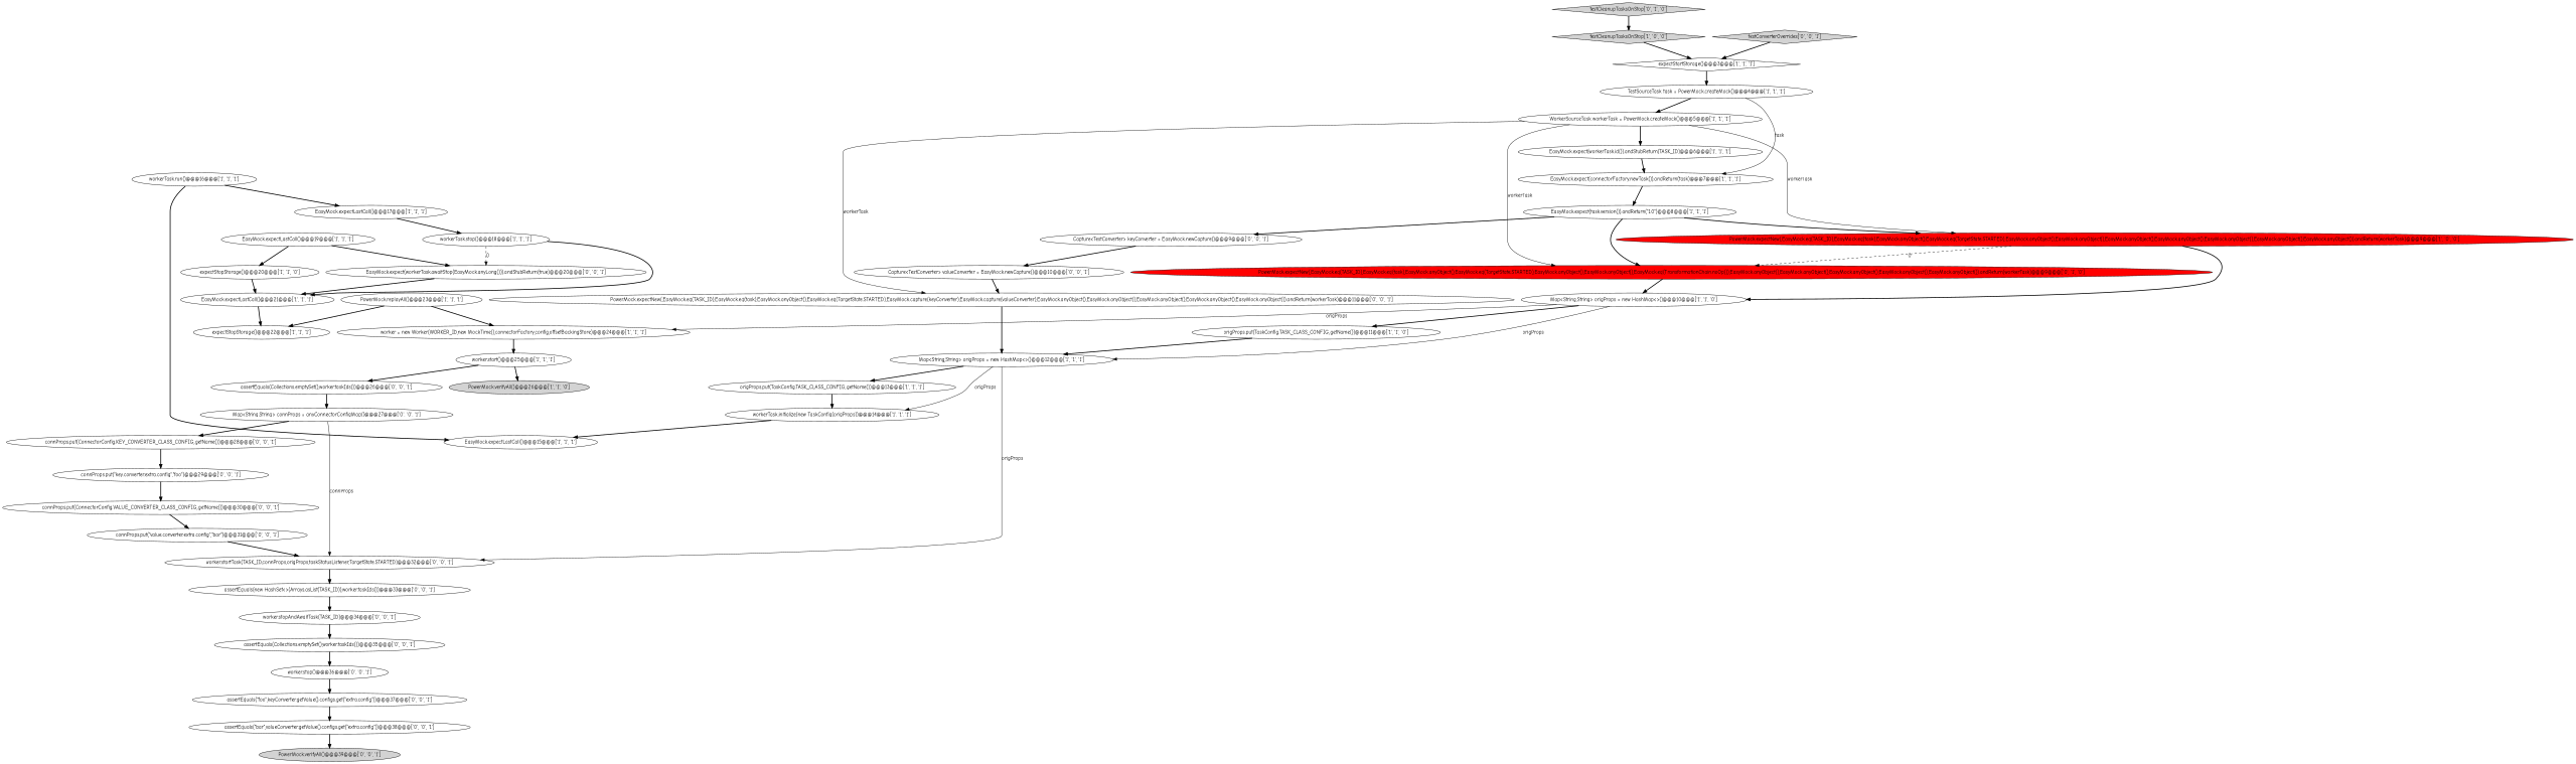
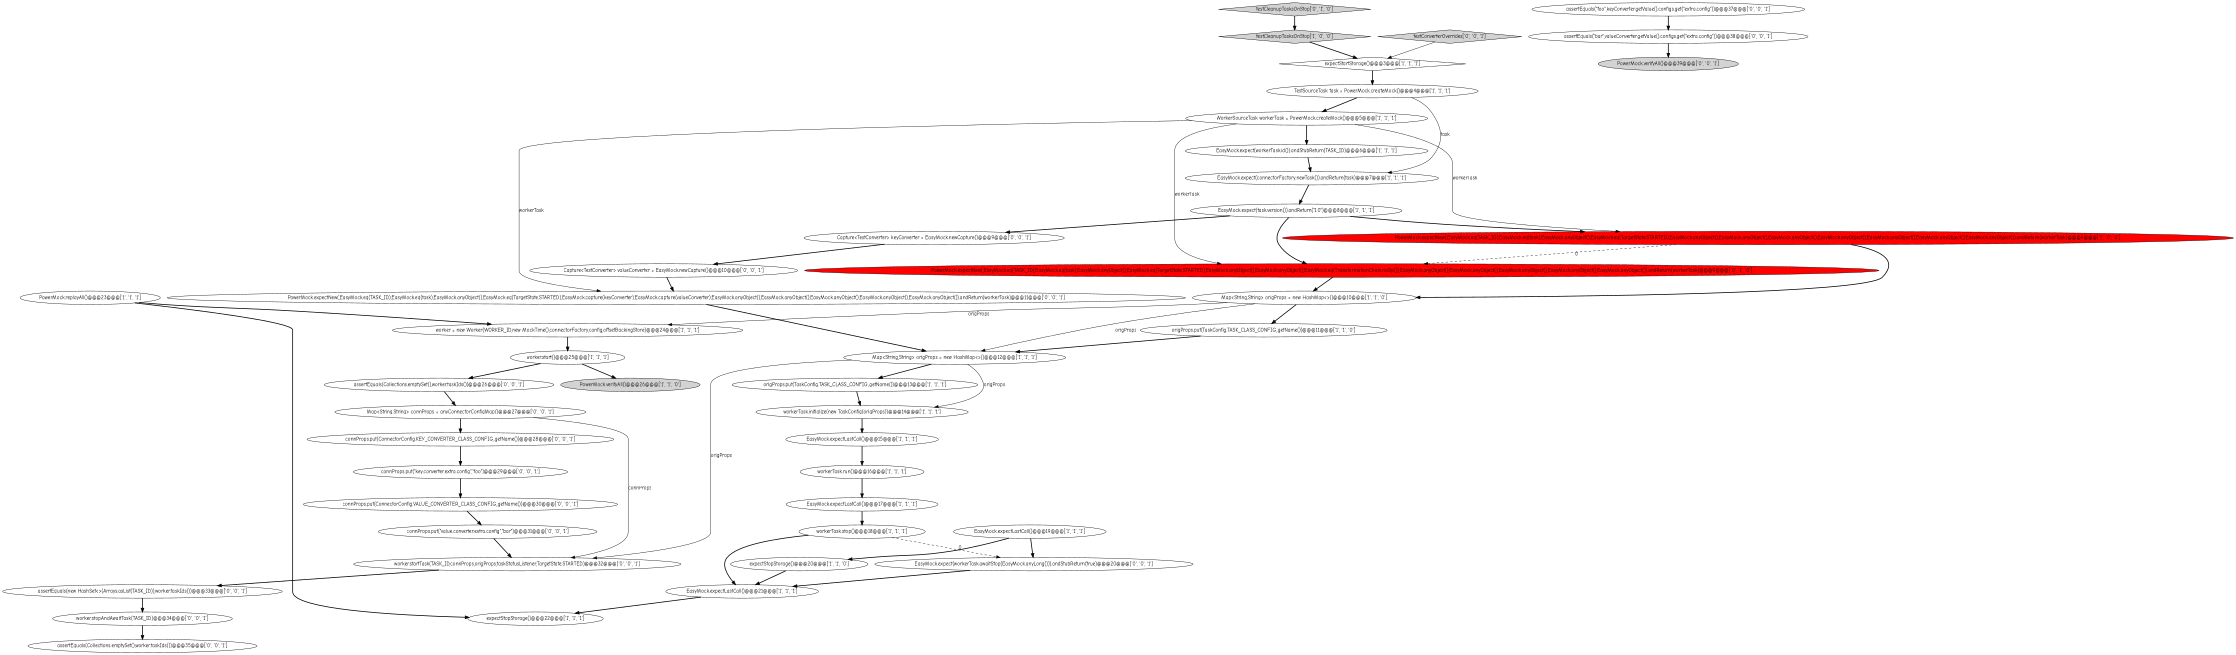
  digraph {
    fontname="Comic Neue"
    node [fillcolor=white fontname="Comic Neue" shape=ellipse style=filled]
    edge [fontname="Comic Neue" style=bold]
    n1 [fillcolor=lightgray label="testCleanupTasksOnStop['0', '1', '0']" shape=diamond]
    n2 [fillcolor=lightgray label="testCleanupTasksOnStop['1', '0', '0']" shape=diamond]
    n3 [label="expectStartStorage()@@@3@@@['1', '1', '1']" shape=diamond]
    n4 [label="TestSourceTask task = PowerMock.createMock()@@@4@@@['1', '1', '1']"]
    n5 [label="assertEquals(Collections.emptySet(),worker.taskIds())@@@35@@@['0', '0', '1']"]
-   n6 [label="worker.stop()@@@36@@@['0', '0', '1']"]
    n7 [label="assertEquals(\"foo\",keyConverter.getValue().configs.get(\"extra.config\"))@@@37@@@['0', '0', '1']"]
    n8 [label="EasyMock.expect(task.version()).andReturn(\"1.0\")@@@8@@@['1', '1', '1']"]
    n9 [fillcolor=red label="PowerMock.expectNew(,EasyMock.eq(TASK_ID),EasyMock.eq(task),EasyMock.anyObject(),EasyMock.eq(TargetState.STARTED),EasyMock.anyObject(),EasyMock.anyObject(),EasyMock.anyObject(),EasyMock.anyObject(),EasyMock.anyObject(),EasyMock.anyObject(),EasyMock.anyObject()).andReturn(workerTask)@@@9@@@['1', '0', '0']"]
    n10 [fillcolor=red label="PowerMock.expectNew(,EasyMock.eq(TASK_ID),EasyMock.eq(task),EasyMock.anyObject(),EasyMock.eq(TargetState.STARTED),EasyMock.anyObject(),EasyMock.anyObject(),EasyMock.eq(TransformationChain.noOp()),EasyMock.anyObject(),EasyMock.anyObject(),EasyMock.anyObject(),EasyMock.anyObject(),EasyMock.anyObject()).andReturn(workerTask)@@@9@@@['0', '1', '0']"]
    n11 [label="Capture<TestConverter> keyConverter = EasyMock.newCapture()@@@9@@@['0', '0', '1']"]
    n12 [label="Map<String,String> origProps = new HashMap<>()@@@10@@@['1', '1', '0']"]
    n13 [label="Capture<TestConverter> valueConverter = EasyMock.newCapture()@@@10@@@['0', '0', '1']"]
    n14 [label="EasyMock.expect(connectorFactory.newTask()).andReturn(task)@@@7@@@['1', '1', '1']"]
    n15 [label="WorkerSourceTask workerTask = PowerMock.createMock()@@@5@@@['1', '1', '1']"]
    n16 [label="connProps.put(ConnectorConfig.VALUE_CONVERTER_CLASS_CONFIG,.getName())@@@30@@@['0', '0', '1']"]
    n17 [label="connProps.put(\"value.converter.extra.config\",\"bar\")@@@31@@@['0', '0', '1']"]
    n18 [label="worker.startTask(TASK_ID,connProps,origProps,taskStatusListener,TargetState.STARTED)@@@32@@@['0', '0', '1']"]
    n19 [label="workerTask.stop()@@@18@@@['1', '1', '1']"]
    n20 [label="EasyMock.expect(workerTask.awaitStop(EasyMock.anyLong())).andStubReturn(true)@@@20@@@['0', '0', '1']"]
    n21 [label="EasyMock.expectLastCall()@@@21@@@['1', '1', '1']"]
    n22 [label="EasyMock.expectLastCall()@@@19@@@['1', '1', '1']"]
    n23 [label="expectStopStorage()@@@20@@@['1', '1', '0']"]
    n24 [label="assertEquals(new HashSet<>(Arrays.asList(TASK_ID)),worker.taskIds())@@@33@@@['0', '0', '1']"]
    n25 [fillcolor=lightgray label="PowerMock.verifyAll()@@@26@@@['1', '1', '0']"]
    n26 [label="expectStopStorage()@@@22@@@['1', '1', '1']"]
    n27 [fillcolor=lightgray label="PowerMock.verifyAll()@@@39@@@['0', '0', '1']"]
    n28 [label="worker = new Worker(WORKER_ID,new MockTime(),connectorFactory,config,offsetBackingStore)@@@24@@@['1', '1', '1']"]
    n29 [label="worker.start()@@@25@@@['1', '1', '1']"]
    n30 [label="assertEquals(Collections.emptySet(),worker.taskIds())@@@26@@@['0', '0', '1']"]
    n31 [label="worker.stopAndAwaitTask(TASK_ID)@@@34@@@['0', '0', '1']"]
    n32 [label="Map<String,String> connProps = anyConnectorConfigMap()@@@27@@@['0', '0', '1']"]
    n33 [label="connProps.put(ConnectorConfig.KEY_CONVERTER_CLASS_CONFIG,.getName())@@@28@@@['0', '0', '1']"]
    n34 [label="connProps.put(\"key.converter.extra.config\",\"foo\")@@@29@@@['0', '0', '1']"]
    n35 [label="EasyMock.expect(workerTask.id()).andStubReturn(TASK_ID)@@@6@@@['1', '1', '1']"]
    n36 [label="PowerMock.expectNew(,EasyMock.eq(TASK_ID),EasyMock.eq(task),EasyMock.anyObject(),EasyMock.eq(TargetState.STARTED),EasyMock.capture(keyConverter),EasyMock.capture(valueConverter),EasyMock.anyObject(),EasyMock.anyObject(),EasyMock.anyObject(),EasyMock.anyObject(),EasyMock.anyObject()).andReturn(workerTask)@@@11@@@['0', '0', '1']"]
    n37 [label="Map<String,String> origProps = new HashMap<>()@@@12@@@['1', '1', '1']"]
    n38 [label="assertEquals(\"bar\",valueConverter.getValue().configs.get(\"extra.config\"))@@@38@@@['0', '0', '1']"]
    n39 [label="PowerMock.replayAll()@@@23@@@['1', '1', '1']"]
    n40 [label="origProps.put(TaskConfig.TASK_CLASS_CONFIG,.getName())@@@11@@@['1', '1', '0']"]
    n41 [label="EasyMock.expectLastCall()@@@17@@@['1', '1', '1']"]
    n42 [label="workerTask.initialize(new TaskConfig(origProps))@@@14@@@['1', '1', '1']"]
    n43 [label="EasyMock.expectLastCall()@@@15@@@['1', '1', '1']"]
    n44 [label="workerTask.run()@@@16@@@['1', '1', '1']"]
    n45 [fillcolor=lightgray label="testConverterOverrides['0', '0', '1']" shape=diamond]
    n46 [label="origProps.put(TaskConfig.TASK_CLASS_CONFIG,.getName())@@@13@@@['1', '1', '1']"]
    n1 -> n2
    n2 -> n3
    n3 -> n4
    n4 -> n14 [label=task style=solid]
    n4 -> n15
-   n5 -> n6
-   n6 -> n7
    n7 -> n38
    n8 -> n9
    n8 -> n10
    n8 -> n11
    n9 -> n10 [label=0 style=dashed]
    n9 -> n12
    n10 -> n12
    n11 -> n13
    n12 -> n28 [label=origProps style=solid]
    n12 -> n37 [label=origProps style=solid]
    n12 -> n40
    n13 -> n36
    n14 -> n8
    n15 -> n9 [label=workerTask style=solid]
    n15 -> n10 [label=workerTask style=solid]
    n15 -> n35
    n15 -> n36 [label=workerTask style=solid]
    n16 -> n17
    n17 -> n18
    n18 -> n24
    n19 -> n20 [label=0 style=dashed]
    n19 -> n21
    n20 -> n21
    n21 -> n26
    n22 -> n20
    n22 -> n23
    n23 -> n21
    n24 -> n31
    n28 -> n29
    n29 -> n25
    n29 -> n30
    n30 -> n32
    n31 -> n5
    n32 -> n18 [label=connProps style=solid]
    n32 -> n33
    n33 -> n34
    n34 -> n16
    n35 -> n14
    n36 -> n37
    n37 -> n18 [label=origProps style=solid]
    n37 -> n42 [label=origProps style=solid]
    n37 -> n46
    n38 -> n27
    n39 -> n26
    n39 -> n28
    n40 -> n37
    n41 -> n19
    n42 -> n43
-   n44 -> n43
+   n43 -> n44
    n44 -> n41
-   n45 -> n3
+   n45 -> n3 [style=solid]
    n46 -> n42
  }
